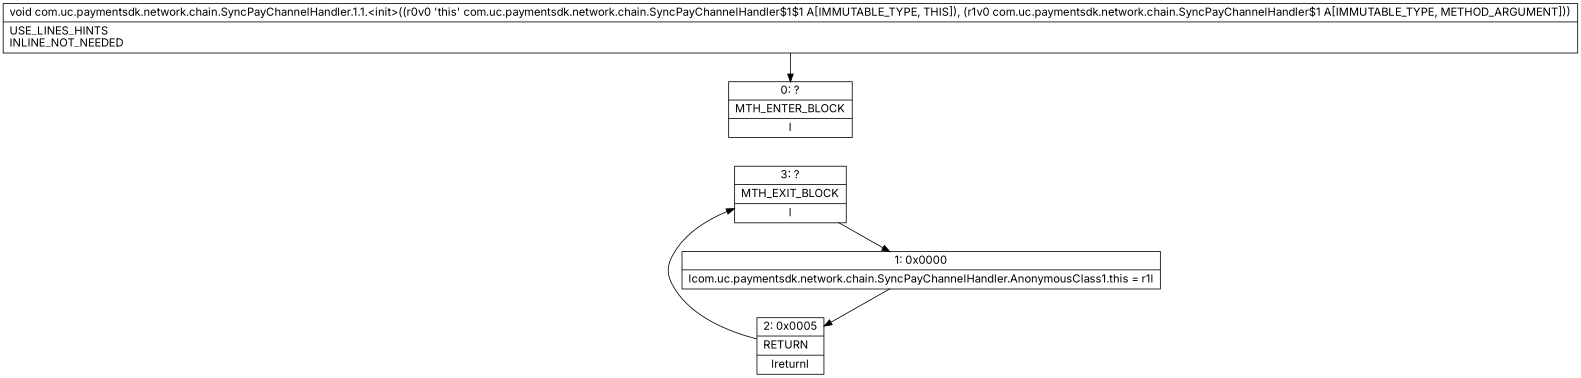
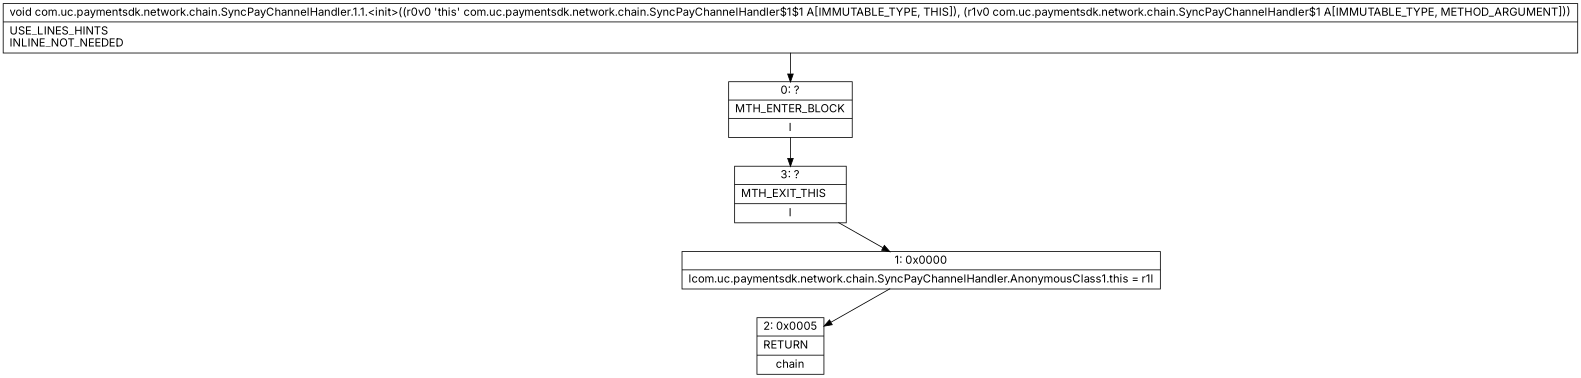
  digraph {
    fontname=Inter
    node [fontname=Inter shape=record]
    edge [fontname=Inter]
    n1 [label="{0\:\ ?|MTH_ENTER_BLOCK\l|l}"]
    n2 [label="{1\:\ 0x0000|lcom.uc.paymentsdk.network.chain.SyncPayChannelHandler.AnonymousClass1.this = r1l}"]
-   n3 [label="{2\:\ 0x0005|RETURN\l|lreturnl}"]
-   n4 [label="{3\:\ ?|MTH_EXIT_BLOCK\l|l}"]
+   n3 [label="{2\:\ 0x0005|RETURN\l|chain}"]
+   n4 [label="{3\:\ ?|MTH_EXIT_THIS\l|l}"]
    n5 [label="{void com.uc.paymentsdk.network.chain.SyncPayChannelHandler.1.1.\<init\>((r0v0 'this' com.uc.paymentsdk.network.chain.SyncPayChannelHandler$1$1 A[IMMUTABLE_TYPE, THIS]), (r1v0 com.uc.paymentsdk.network.chain.SyncPayChannelHandler$1 A[IMMUTABLE_TYPE, METHOD_ARGUMENT]))  | USE_LINES_HINTS\lINLINE_NOT_NEEDED\l}"]
    n2 -> n3
-   n3 -> n4
+   n1 -> n4
    n4 -> n2
    n5 -> n1
  }
